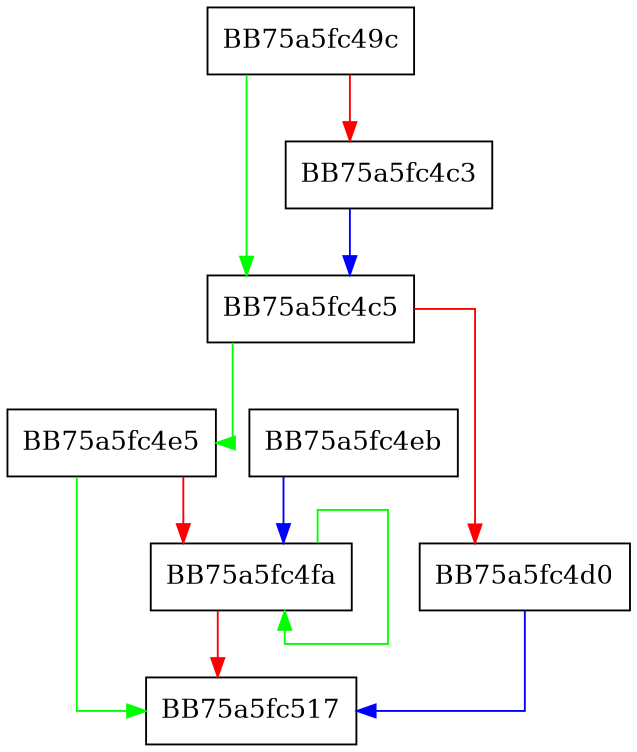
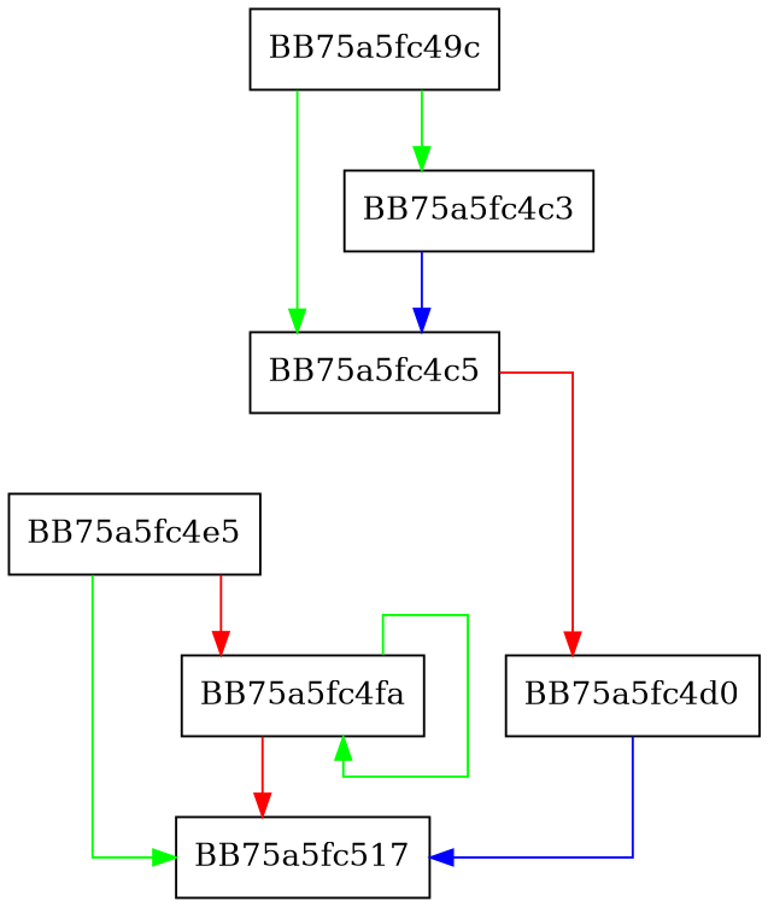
  digraph {
    splines=ortho
    node [shape=box]
    edge [color=green]
    BB75a5fc49c
    BB75a5fc4c5
    BB75a5fc4c3
    BB75a5fc4e5
    BB75a5fc4d0
    BB75a5fc517
    BB75a5fc4fa
-   BB75a5fc4eb
    BB75a5fc49c -> BB75a5fc4c5
-   BB75a5fc49c -> BB75a5fc4c3 [color=red]
-   BB75a5fc4c5 -> BB75a5fc4e5
+   BB75a5fc49c -> BB75a5fc4c3
    BB75a5fc4c5 -> BB75a5fc4d0 [color=red]
    BB75a5fc4c3 -> BB75a5fc4c5 [color=blue]
    BB75a5fc4e5 -> BB75a5fc517
    BB75a5fc4e5 -> BB75a5fc4fa [color=red]
    BB75a5fc4d0 -> BB75a5fc517 [color=blue]
    BB75a5fc4fa -> BB75a5fc517 [color=red]
    BB75a5fc4fa -> BB75a5fc4fa
-   BB75a5fc4eb -> BB75a5fc4fa [color=blue]
  }
